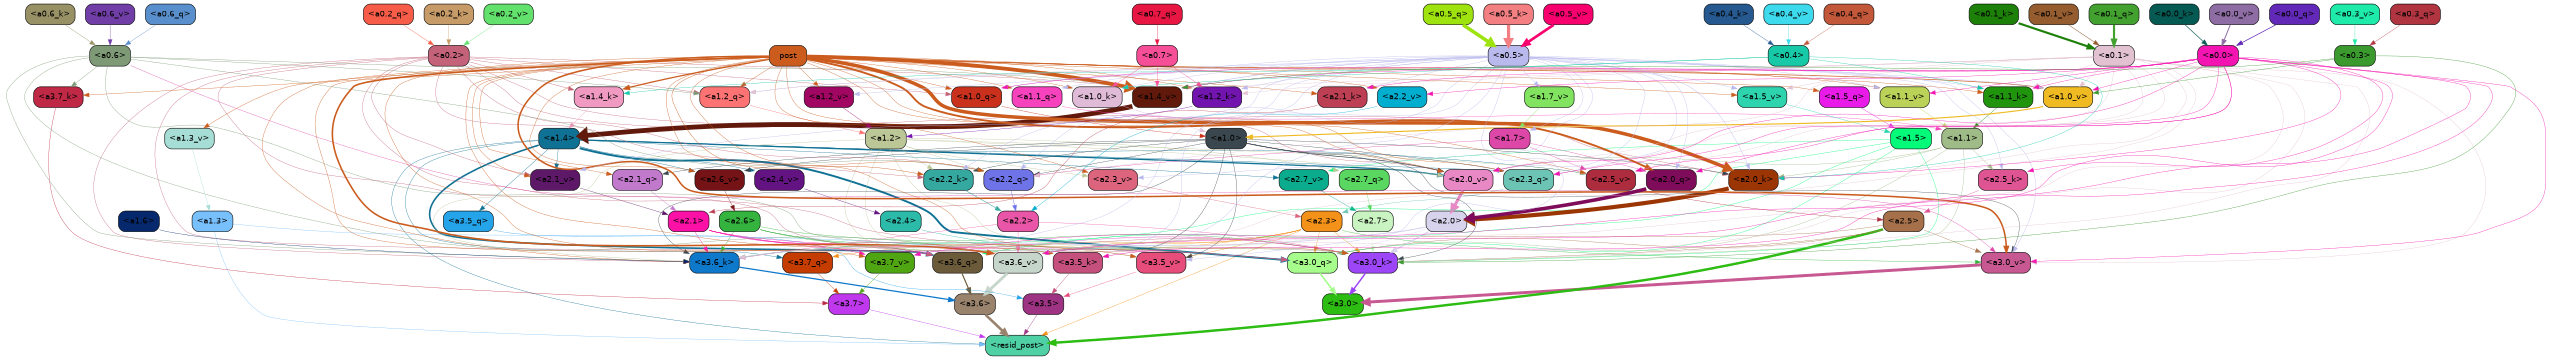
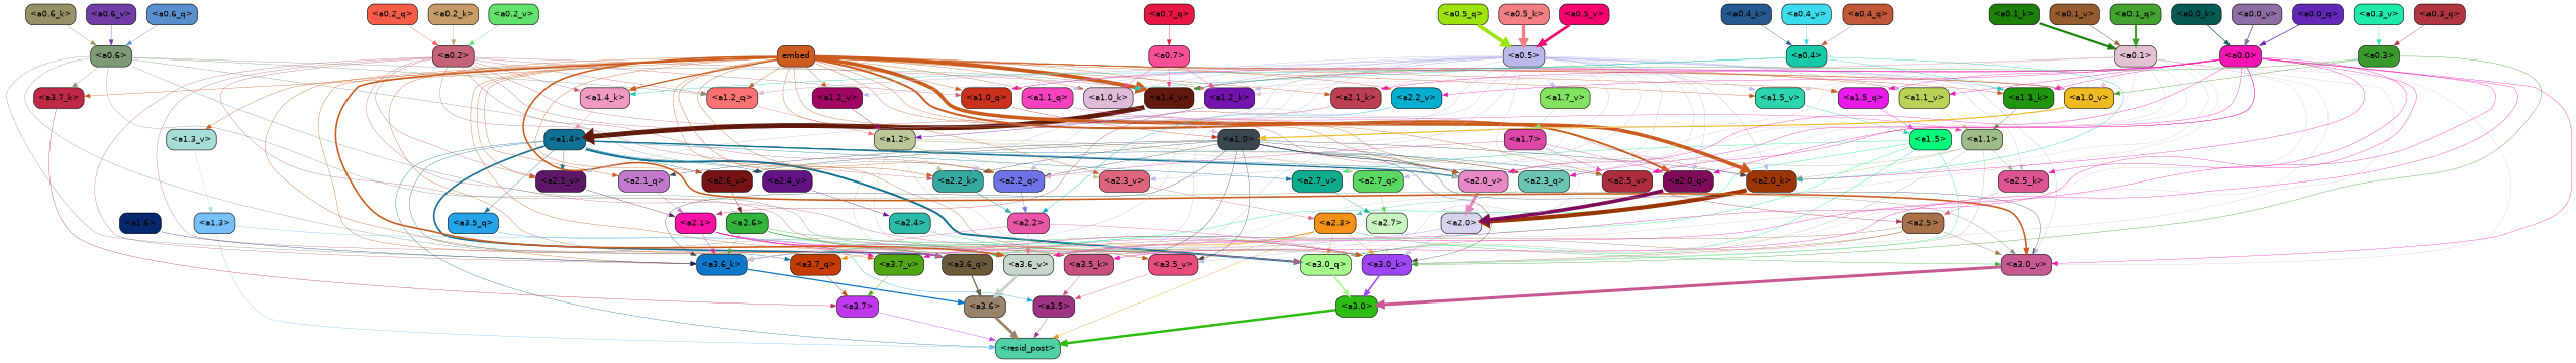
  strict digraph {
    splines=true
    node [color=black fontname=Helvetica shape=box style="filled, rounded"]
    edge [color="#cb5c1e" penwidth=0.6]
    "<a3.7>" [fillcolor="#c038ed"]
    "<resid_post>" [fillcolor="#4fd0a5"]
    "<a3.6>" [fillcolor="#9a836d"]
    "<a3.5>" [fillcolor="#9d3382"]
    "<a3.0>" [fillcolor="#2cbc12"]
    "<a2.3>" [fillcolor="#f39119"]
    "<a3.7_q>" [fillcolor="#c53c00"]
    "<a3.6_q>" [fillcolor="#6c5b3b"]
    "<a3.0_q>" [fillcolor="#a7fd8b"]
    "<a3.0_k>" [fillcolor="#9c46f8"]
    "<a3.6_v>" [fillcolor="#c7d6ca"]
    "<a3.5_v>" [fillcolor="#e74d7b"]
    "<a3.0_v>" [fillcolor="#c75891"]
    "<a1.4>" [fillcolor="#0f7194"]
    "<a3.5_q>" [fillcolor="#25a4e9"]
    "<a2.3_q>" [fillcolor="#6cc4b5"]
    "<a2.7_v>" [fillcolor="#0bab8d"]
    "<a2.6_v>" [fillcolor="#751317"]
    "<a2.5_v>" [fillcolor="#ad2d3f"]
    "<a2.4_v>" [fillcolor="#641383"]
    "<a2.1_v>" [fillcolor="#5d1867"]
    "<a2.0_v>" [fillcolor="#e888c4"]
    "<a2.7>" [fillcolor="#caf3c2"]
    "<a2.6>" [fillcolor="#34b33e"]
    "<a2.5>" [fillcolor="#a6714a"]
    "<a2.4>" [fillcolor="#2cbaa9"]
    "<a2.1>" [fillcolor="#fc11a6"]
    "<a2.0>" [fillcolor="#d7d3ec"]
    "<a3.6_k>" [fillcolor="#0e78cb"]
    "<a3.5_k>" [fillcolor="#c6507d"]
    "<a3.7_v>" [fillcolor="#4fa512"]
    "<a1.3>" [fillcolor="#78c0fc"]
    "<a3.7_k>" [fillcolor="#bf2946"]
    "<a1.5>" [fillcolor="#04fb7a"]
    "<a0.2>" [fillcolor="#c46279"]
    "<a2.2_q>" [fillcolor="#6f73e8"]
    "<a2.2_k>" [fillcolor="#35a89f"]
    "<a2.0_k>" [fillcolor="#9c3504"]
    "<a1.2_q>" [fillcolor="#fd7374"]
    "<a1.0_q>" [fillcolor="#c9311d"]
    "<a1.4_k>" [fillcolor="#f19ac1"]
    "<a1.4_v>" [fillcolor="#60190b"]
    "<a2.2>" [fillcolor="#ea56a7"]
    "<a1.2>" [fillcolor="#bcc798"]
    "<a1.0>" [fillcolor="#3b474e"]
    "<a2.3_v>" [fillcolor="#dc657d"]
    "<a2.7_q>" [fillcolor="#5ad760"]
    "<a2.1_q>" [fillcolor="#c179cc"]
    "<a1.1>" [fillcolor="#9fbb87"]
    "<a2.5_k>" [fillcolor="#df5493"]
    "<a0.6>" [fillcolor="#7d9975"]
-   embed [fillcolor="#cb5c1e" label=post]
+   embed [fillcolor="#cb5c1e"]
    "<a2.0_q>" [fillcolor="#7e0c5a"]
    "<a2.1_k>" [fillcolor="#bc3f53"]
    "<a2.2_v>" [fillcolor="#01aed0"]
    "<a1.5_q>" [fillcolor="#e91be8"]
    "<a1.1_q>" [fillcolor="#f642bd"]
    "<a1.2_k>" [fillcolor="#7115ae"]
    "<a1.1_k>" [fillcolor="#20940c"]
    "<a1.0_k>" [fillcolor="#dfbbd8"]
    "<a1.5_v>" [fillcolor="#2dd4ae"]
    "<a1.3_v>" [fillcolor="#a6ddd5"]
    "<a1.2_v>" [fillcolor="#a20663"]
    "<a1.1_v>" [fillcolor="#bad258"]
    "<a1.0_v>" [fillcolor="#efba22"]
    "<a1.6>" [fillcolor="#06296d"]
    "<a0.5>" [fillcolor="#bab9ed"]
    "<a1.7_v>" [fillcolor="#81e35f"]
    "<a1.7>" [fillcolor="#dc47a8"]
    "<a0.1>" [fillcolor="#e2c2d1"]
    "<a0.0>" [fillcolor="#f414b1"]
    "<a0.3>" [fillcolor="#3a9a2d"]
    "<a0.4>" [fillcolor="#18c9a7"]
    "<a0.7>" [fillcolor="#f74e98"]
    "<a0.7_q>" [fillcolor="#e71642"]
    "<a0.6_q>" [fillcolor="#598fcc"]
    "<a0.5_q>" [fillcolor="#9ee30e"]
    "<a0.4_q>" [fillcolor="#c25739"]
    "<a0.3_q>" [fillcolor="#b03540"]
    "<a0.2_q>" [fillcolor="#f65c48"]
    "<a0.1_q>" [fillcolor="#43a130"]
    "<a0.0_q>" [fillcolor="#6229b9"]
    "<a0.6_k>" [fillcolor="#989165"]
    "<a0.5_k>" [fillcolor="#f37f83"]
    "<a0.4_k>" [fillcolor="#26598f"]
    "<a0.2_k>" [fillcolor="#c79b67"]
    "<a0.1_k>" [fillcolor="#1d8009"]
    "<a0.0_k>" [fillcolor="#055a53"]
    "<a0.6_v>" [fillcolor="#703ea6"]
    "<a0.5_v>" [fillcolor="#f8016f"]
    "<a0.4_v>" [fillcolor="#3cdaec"]
    "<a0.3_v>" [fillcolor="#1eeaaa"]
    "<a0.2_v>" [fillcolor="#62e26c"]
    "<a0.1_v>" [fillcolor="#955c2f"]
    "<a0.0_v>" [fillcolor="#8e6da4"]
    "<a3.7>" -> "<resid_post>" [color="#c038ed" penwidth=0.6239100098609924]
    "<a3.6>" -> "<resid_post>" [color="#9a836d" penwidth=4.569062113761902]
    "<a3.5>" -> "<resid_post>" [color="#9d3382"]
-   "<a2.5>" -> "<resid_post>" [color="#2cbc12" penwidth=4.283544182777405]
+   "<a3.0>" -> "<resid_post>" [color="#2cbc12" penwidth=4.283544182777405]
    "<a2.3>" -> "<resid_post>" [color="#f39119"]
    "<a2.3>" -> "<a3.7_q>" [color="#f39119"]
    "<a2.3>" -> "<a3.6_q>" [color="#f39119"]
    "<a2.3>" -> "<a3.0_q>" [color="#f39119"]
    "<a2.3>" -> "<a3.0_k>" [color="#f39119"]
    "<a2.3>" -> "<a3.6_v>" [color="#f39119"]
    "<a2.3>" -> "<a3.5_v>" [color="#f39119"]
    "<a2.3>" -> "<a3.0_v>" [color="#34b33e"]
    "<a3.7_q>" -> "<a3.7>" [color="#c53c00"]
    "<a3.6_q>" -> "<a3.6>" [color="#6c5b3b" penwidth=2.0347584784030914]
    "<a3.0_q>" -> "<a3.0>" [color="#a7fd8b" penwidth=2.8635367155075073]
    "<a3.0_k>" -> "<a3.0>" [color="#9c46f8" penwidth=2.632905662059784]
    "<a3.6_v>" -> "<a3.6>" [color="#c7d6ca" penwidth=4.981305837631226]
    "<a3.5_v>" -> "<a3.5>" [color="#e74d7b"]
    "<a3.0_v>" -> "<a3.0>" [color="#c75891" penwidth=5.168330669403076]
    "<a1.4>" -> "<resid_post>" [color="#0f7194"]
    "<a1.4>" -> "<a3.7_q>" [color="#0f7194"]
    "<a1.4>" -> "<a3.6_q>" [color="#0f7194" penwidth=2.7934007048606873]
    "<a1.4>" -> "<a3.0_q>" [color="#0f7194" penwidth=3.340754985809326]
    "<a1.4>" -> "<a3.5_q>" [color="#0f7194"]
    "<a1.4>" -> "<a2.3_q>" [color="#0f7194"]
    "<a1.4>" -> "<a2.7_v>" [color="#0f7194"]
    "<a1.4>" -> "<a2.6_v>" [color="#0f7194"]
    "<a1.4>" -> "<a2.5_v>" [color="#0f7194"]
    "<a1.4>" -> "<a2.4_v>" [color="#0f7194"]
    "<a1.4>" -> "<a2.1_v>" [color="#0f7194"]
    "<a1.4>" -> "<a2.0_v>" [color="#0f7194" penwidth=2.268759250640869]
    "<a3.5_q>" -> "<a3.5>" [color="#25a4e9"]
    "<a2.3_q>" -> "<a2.3>" [color="#6cc4b5"]
    "<a2.7_v>" -> "<a2.7>" [color="#0bab8d"]
    "<a2.6_v>" -> "<a2.6>" [color="#751317"]
    "<a2.5_v>" -> "<a2.5>" [color="#ad2d3f"]
    "<a2.4_v>" -> "<a2.4>" [color="#641383"]
    "<a2.1_v>" -> "<a2.1>" [color="#5d1867"]
    "<a2.0_v>" -> "<a2.0>" [color="#e888c4" penwidth=5.231471925973892]
    "<a2.7>" -> "<a3.6_q>" [color="#caf3c2"]
    "<a2.7>" -> "<a3.0_q>" [color="#caf3c2"]
    "<a2.7>" -> "<a3.0_k>" [color="#caf3c2"]
    "<a2.6>" -> "<a3.6_q>" [color="#34b33e"]
    "<a2.6>" -> "<a3.0_q>" [color="#34b33e"]
    "<a2.6>" -> "<a3.0_k>" [color="#34b33e"]
    "<a2.6>" -> "<a3.6_k>" [color="#34b33e"]
    "<a2.6>" -> "<a3.5_k>" [color="#34b33e"]
    "<a2.5>" -> "<a3.0_q>" [color="#a6714a"]
    "<a2.5>" -> "<a3.0_k>" [color="#a6714a"]
    "<a2.5>" -> "<a3.6_v>" [color="#a6714a"]
    "<a2.5>" -> "<a3.0_v>" [color="#a6714a"]
    "<a2.4>" -> "<a3.0_q>" [color="#2cbaa9"]
    "<a2.1>" -> "<a3.6_q>" [color="#fc11a6"]
    "<a2.1>" -> "<a3.0_q>" [color="#fc11a6"]
    "<a2.1>" -> "<a3.0_k>" [color="#fc11a6"]
    "<a2.1>" -> "<a3.6_v>" [color="#fc11a6"]
    "<a2.1>" -> "<a3.6_k>" [color="#fc11a6"]
    "<a2.1>" -> "<a3.7_v>" [color="#fc11a6"]
    "<a2.0>" -> "<a3.6_q>" [color="#d7d3ec"]
    "<a2.0>" -> "<a3.0_q>" [color="#d7d3ec"]
    "<a2.0>" -> "<a3.0_k>" [color="#d7d3ec" penwidth=2.161143198609352]
    "<a2.0>" -> "<a3.6_k>" [color="#d7d3ec" penwidth=1.6382827460765839]
    "<a3.6_k>" -> "<a3.6>" [color="#0e78cb" penwidth=2.1760786175727844]
    "<a3.5_k>" -> "<a3.5>" [color="#c6507d"]
    "<a3.7_v>" -> "<a3.7>" [color="#4fa512"]
    "<a1.3>" -> "<resid_post>" [color="#78c0fc"]
    "<a1.3>" -> "<a3.6_v>" [color="#78c0fc"]
    "<a3.7_k>" -> "<a3.7>" [color="#bf2946"]
    "<a1.5>" -> "<a3.6_q>" [color="#04fb7a"]
    "<a1.5>" -> "<a3.0_q>" [color="#04fb7a"]
    "<a1.5>" -> "<a3.0_k>" [color="#04fb7a"]
    "<a1.5>" -> "<a2.7_v>" [color="#04fb7a"]
    "<a1.5>" -> "<a3.6_k>" [color="#04fb7a"]
    "<a0.2>" -> "<a3.6_q>" [color="#c46279"]
    "<a0.2>" -> "<a3.0_q>" [color="#c46279"]
    "<a0.2>" -> "<a3.0_k>" [color="#c46279"]
    "<a0.2>" -> "<a2.1_v>" [color="#c46279"]
    "<a0.2>" -> "<a2.0_v>" [color="#c46279"]
    "<a0.2>" -> "<a3.6_k>" [color="#c46279"]
    "<a0.2>" -> "<a2.2_q>" [color="#c46279"]
    "<a0.2>" -> "<a2.2_k>" [color="#c46279"]
    "<a0.2>" -> "<a2.0_k>" [color="#c46279"]
    "<a0.2>" -> "<a1.2_q>" [color="#c46279"]
    "<a0.2>" -> "<a1.0_q>" [color="#c46279"]
    "<a0.2>" -> "<a1.4_k>" [color="#c46279"]
    "<a0.2>" -> "<a1.4_v>" [color="#c46279"]
    "<a2.2_q>" -> "<a2.2>" [color="#6f73e8" penwidth=0.7553567886352539]
    "<a2.2_k>" -> "<a2.2>" [color="#35a89f" penwidth=0.8854708671569824]
    "<a2.0_k>" -> "<a2.0>" [color="#9c3504" penwidth=7.231504917144775]
    "<a1.2_q>" -> "<a1.2>" [color="#fd7374"]
    "<a1.0_q>" -> "<a1.0>" [color="#c9311d"]
    "<a1.4_k>" -> "<a1.4>" [color="#f19ac1"]
    "<a1.4_v>" -> "<a1.4>" [color="#60190b" penwidth=8.36684274673462]
    "<a2.2>" -> "<a3.0_k>" [color="#ea56a7"]
    "<a2.2>" -> "<a3.6_v>" [color="#ea56a7"]
    "<a2.2>" -> "<a3.6_k>" [color="#ea56a7"]
    "<a1.2>" -> "<a3.0_k>" [color="#bcc798"]
    "<a1.2>" -> "<a3.5_v>" [color="#bcc798"]
    "<a1.2>" -> "<a2.5_v>" [color="#bcc798"]
    "<a1.2>" -> "<a2.0_v>" [color="#bcc798"]
-   "<a1.2>" -> "<a3.6_k>" [color="#bcc798"]
    "<a1.2>" -> "<a3.5_k>" [color="#bcc798"]
    "<a1.2>" -> "<a2.2_q>" [color="#bcc798"]
    "<a1.2>" -> "<a2.2_k>" [color="#bcc798"]
    "<a1.2>" -> "<a2.3_v>" [color="#bcc798"]
    "<a1.2>" -> "<a2.7_q>" [color="#bcc798"]
    "<a1.0>" -> "<a3.0_k>" [color="#3b474e"]
    "<a1.0>" -> "<a3.6_v>" [color="#3b474e"]
    "<a1.0>" -> "<a3.5_v>" [color="#3b474e"]
    "<a1.0>" -> "<a3.0_v>" [color="#3b474e"]
    "<a1.0>" -> "<a2.3_q>" [color="#3b474e"]
    "<a1.0>" -> "<a2.6_v>" [color="#3b474e"]
    "<a1.0>" -> "<a2.0_v>" [color="#3b474e" penwidth=1.2213096618652344]
    "<a1.0>" -> "<a3.6_k>" [color="#3b474e"]
    "<a1.0>" -> "<a2.2_q>" [color="#3b474e"]
    "<a1.0>" -> "<a2.2_k>" [color="#3b474e"]
    "<a1.0>" -> "<a2.0_k>" [color="#3b474e"]
    "<a1.0>" -> "<a2.1_q>" [color="#3b474e"]
    "<a2.3_v>" -> "<a2.3>" [color="#dc657d"]
    "<a2.7_q>" -> "<a2.7>" [color="#5ad760"]
    "<a2.1_q>" -> "<a2.1>" [color="#c179cc"]
    "<a1.1>" -> "<a3.0_q>" [color="#9fbb87"]
    "<a1.1>" -> "<a3.0_k>" [color="#9fbb87"]
    "<a1.1>" -> "<a2.0_v>" [color="#9fbb87"]
    "<a1.1>" -> "<a2.0_k>" [color="#9fbb87"]
    "<a1.1>" -> "<a2.5_k>" [color="#9fbb87"]
    "<a2.5_k>" -> "<a2.5>" [color="#df5493"]
    "<a0.6>" -> "<a3.0_k>" [color="#7d9975"]
    "<a0.6>" -> "<a3.6_v>" [color="#7d9975"]
-   "<a0.6>" -> "<a3.0_v>" [color="#dc47a8"]
+   "<a0.6>" -> "<a3.0_v>" [color="#7d9975"]
    "<a0.6>" -> "<a3.6_k>" [color="#7d9975"]
    "<a0.6>" -> "<a3.7_k>" [color="#7d9975"]
    "<a0.6>" -> "<a2.2_q>" [color="#7d9975"]
    "<a0.6>" -> "<a1.2_q>" [color="#7d9975"]
    "<a0.6>" -> "<a1.4_v>" [color="#7d9975"]
    embed -> "<a3.0_k>"
    embed -> "<a3.6_v>" [penwidth=2.7825746536254883]
    embed -> "<a3.5_v>"
    embed -> "<a3.0_v>" [penwidth=2.6950180530548096]
    embed -> "<a2.3_q>"
    embed -> "<a2.6_v>"
    embed -> "<a2.5_v>"
    embed -> "<a2.1_v>"
    embed -> "<a2.0_v>"
    embed -> "<a3.6_k>"
    embed -> "<a3.5_k>"
    embed -> "<a3.7_v>"
    embed -> "<a3.7_k>"
    embed -> "<a2.2_q>"
    embed -> "<a2.2_k>" [penwidth=0.6698317527770996]
    embed -> "<a2.0_k>" [penwidth=6.12570995092392]
    embed -> "<a1.2_q>" [penwidth=0.6087074279785156]
    embed -> "<a1.0_q>"
    embed -> "<a1.4_k>" [penwidth=2.1858973503112793]
    embed -> "<a1.4_v>" [penwidth=6.590077131986618]
    embed -> "<a2.3_v>"
    embed -> "<a2.1_q>"
    embed -> "<a2.0_q>" [penwidth=3.305941343307495]
    embed -> "<a2.1_k>"
    embed -> "<a2.2_v>"
    embed -> "<a1.5_q>"
    embed -> "<a1.1_q>"
    embed -> "<a1.2_k>"
    embed -> "<a1.1_k>"
    embed -> "<a1.0_k>"
    embed -> "<a1.5_v>"
    embed -> "<a1.3_v>"
    embed -> "<a1.2_v>"
    embed -> "<a1.1_v>"
    embed -> "<a1.0_v>" [penwidth=1.2076449394226074]
    "<a2.0_q>" -> "<a2.0>" [color="#7e0c5a" penwidth=6.256794691085815]
    "<a2.1_k>" -> "<a2.1>" [color="#bc3f53"]
    "<a2.2_v>" -> "<a2.2>" [color="#01aed0"]
    "<a1.5_q>" -> "<a1.5>" [color="#e91be8"]
    "<a1.1_q>" -> "<a1.1>" [color="#f642bd"]
    "<a1.2_k>" -> "<a1.2>" [color="#7115ae"]
    "<a1.1_k>" -> "<a1.1>" [color="#20940c"]
    "<a1.0_k>" -> "<a1.0>" [color="#dfbbd8"]
    "<a1.5_v>" -> "<a1.5>" [color="#2dd4ae"]
    "<a1.3_v>" -> "<a1.3>" [color="#a6ddd5"]
    "<a1.2_v>" -> "<a1.2>" [color="#a20663"]
    "<a1.1_v>" -> "<a1.1>" [color="#bad258"]
    "<a1.0_v>" -> "<a1.0>" [color="#efba22" penwidth=1.9665732383728027]
    "<a1.6>" -> "<a3.6_k>" [color="#06296d"]
    "<a0.5>" -> "<a3.6_v>" [color="#bab9ed"]
    "<a0.5>" -> "<a3.5_v>" [color="#bab9ed"]
    "<a0.5>" -> "<a3.0_v>" [color="#bab9ed"]
    "<a0.5>" -> "<a2.3_q>" [color="#bab9ed"]
    "<a0.5>" -> "<a2.1_v>" [color="#bab9ed"]
    "<a0.5>" -> "<a2.0_v>" [color="#bab9ed"]
    "<a0.5>" -> "<a3.6_k>" [color="#bab9ed"]
    "<a0.5>" -> "<a3.7_v>" [color="#bab9ed"]
    "<a0.5>" -> "<a2.2_q>" [color="#bab9ed"]
    "<a0.5>" -> "<a2.2_k>" [color="#bab9ed"]
    "<a0.5>" -> "<a2.0_k>" [color="#bab9ed" penwidth=0.6900839805603027]
    "<a0.5>" -> "<a1.2_q>" [color="#bab9ed"]
    "<a0.5>" -> "<a1.0_q>" [color="#bab9ed"]
    "<a0.5>" -> "<a1.4_v>" [color="#bab9ed" penwidth=0.9985027313232422]
    "<a0.5>" -> "<a2.3_v>" [color="#bab9ed"]
-   "<a0.5>" -> "<a1.7>" [color="#bab9ed"]
+   "<a0.5>" -> "<a2.7_q>" [color="#bab9ed"]
    "<a0.5>" -> "<a2.5_k>" [color="#bab9ed"]
    "<a0.5>" -> "<a2.0_q>" [color="#bab9ed"]
    "<a0.5>" -> "<a2.1_k>" [color="#bab9ed"]
    "<a0.5>" -> "<a1.1_q>" [color="#bab9ed"]
    "<a0.5>" -> "<a1.2_k>" [color="#bab9ed"]
    "<a0.5>" -> "<a1.1_k>" [color="#bab9ed"]
    "<a0.5>" -> "<a1.0_k>" [color="#bab9ed"]
    "<a0.5>" -> "<a1.5_v>" [color="#bab9ed"]
    "<a0.5>" -> "<a1.2_v>" [color="#bab9ed"]
    "<a0.5>" -> "<a1.1_v>" [color="#bab9ed"]
    "<a0.5>" -> "<a1.0_v>" [color="#bab9ed"]
    "<a0.5>" -> "<a1.7_v>" [color="#bab9ed"]
    "<a1.7_v>" -> "<a1.7>" [color="#81e35f"]
    "<a1.7>" -> "<a2.5_v>" [color="#dc47a8"]
    "<a1.7>" -> "<a2.2_q>" [color="#dc47a8"]
    "<a1.7>" -> "<a2.0_q>" [color="#dc47a8"]
    "<a0.1>" -> "<a3.0_k>" [color="#e2c2d1"]
    "<a0.1>" -> "<a3.6_v>" [color="#e2c2d1"]
    "<a0.1>" -> "<a3.0_v>" [color="#e2c2d1"]
    "<a0.1>" -> "<a2.3_q>" [color="#e2c2d1"]
    "<a0.1>" -> "<a2.5_v>" [color="#e2c2d1"]
    "<a0.1>" -> "<a2.0_v>" [color="#e2c2d1"]
    "<a0.1>" -> "<a3.6_k>" [color="#e2c2d1"]
    "<a0.1>" -> "<a3.5_k>" [color="#e2c2d1"]
    "<a0.1>" -> "<a2.2_q>" [color="#e2c2d1"]
    "<a0.1>" -> "<a2.0_k>" [color="#e2c2d1"]
    "<a0.1>" -> "<a1.2_q>" [color="#e2c2d1" penwidth=0.6218185424804688]
    "<a0.1>" -> "<a1.4_v>" [color="#e2c2d1"]
    "<a0.1>" -> "<a1.2_k>" [color="#e2c2d1"]
    "<a0.1>" -> "<a1.1_k>" [color="#e2c2d1"]
    "<a0.1>" -> "<a1.5_v>" [color="#e2c2d1"]
    "<a0.1>" -> "<a1.0_v>" [color="#e2c2d1"]
    "<a0.0>" -> "<a3.6_v>" [color="#f414b1"]
    "<a0.0>" -> "<a3.0_v>" [color="#f414b1"]
    "<a0.0>" -> "<a2.3_q>" [color="#f414b1"]
    "<a0.0>" -> "<a2.5_v>" [color="#f414b1"]
    "<a0.0>" -> "<a2.0_v>" [color="#f414b1"]
    "<a0.0>" -> "<a3.5_k>" [color="#f414b1"]
    "<a0.0>" -> "<a3.7_v>" [color="#f414b1"]
    "<a0.0>" -> "<a2.0_k>" [color="#f414b1"]
    "<a0.0>" -> "<a1.0_q>" [color="#f414b1"]
    "<a0.0>" -> "<a1.4_v>" [color="#f414b1"]
    "<a0.0>" -> "<a2.5_k>" [color="#f414b1"]
    "<a0.0>" -> "<a2.0_q>" [color="#f414b1"]
    "<a0.0>" -> "<a2.1_k>" [color="#f414b1"]
    "<a0.0>" -> "<a2.2_v>" [color="#f414b1"]
-   "<a0.0>" -> "<a1.0_v>" [color="#f414b1"]
+   "<a0.0>" -> "<a1.5_q>" [color="#f414b1"]
    "<a0.0>" -> "<a1.1_k>" [color="#f414b1"]
    "<a0.0>" -> "<a1.1_v>" [color="#f414b1"]
    "<a0.3>" -> "<a3.0_k>" [color="#3a9a2d"]
    "<a0.3>" -> "<a1.4_v>" [color="#3a9a2d"]
    "<a0.3>" -> "<a1.0_v>" [color="#3a9a2d"]
    "<a0.4>" -> "<a2.0_k>" [color="#18c9a7"]
    "<a0.4>" -> "<a1.4_k>" [color="#18c9a7"]
    "<a0.4>" -> "<a1.1_k>" [color="#18c9a7"]
    "<a0.4>" -> "<a1.0_k>" [color="#18c9a7"]
    "<a0.7>" -> "<a1.4_v>" [color="#f74e98"]
    "<a0.7>" -> "<a1.2_k>" [color="#f74e98"]
    "<a0.7>" -> "<a1.0_k>" [color="#f74e98"]
    "<a0.7_q>" -> "<a0.7>" [color="#e71642"]
    "<a0.6_q>" -> "<a0.6>" [color="#598fcc"]
    "<a0.5_q>" -> "<a0.5>" [color="#9ee30e" penwidth=6.156635046005249]
    "<a0.4_q>" -> "<a0.4>" [color="#c25739"]
    "<a0.3_q>" -> "<a0.3>" [color="#b03540"]
    "<a0.2_q>" -> "<a0.2>" [color="#f65c48"]
    "<a0.1_q>" -> "<a0.1>" [color="#43a130" penwidth=3.795884132385254]
    "<a0.0_q>" -> "<a0.0>" [color="#6229b9" penwidth=1.2393803596496582]
    "<a0.6_k>" -> "<a0.6>" [color="#989165"]
    "<a0.5_k>" -> "<a0.5>" [color="#f37f83" penwidth=5.603226900100708]
    "<a0.4_k>" -> "<a0.4>" [color="#26598f"]
    "<a0.2_k>" -> "<a0.2>" [color="#c79b67"]
    "<a0.1_k>" -> "<a0.1>" [color="#1d8009" penwidth=3.7429747581481934]
    "<a0.0_k>" -> "<a0.0>" [color="#055a53" penwidth=1.106727123260498]
    "<a0.6_v>" -> "<a0.6>" [color="#703ea6"]
    "<a0.5_v>" -> "<a0.5>" [color="#f8016f" penwidth=4.667354106903076]
    "<a0.4_v>" -> "<a0.4>" [color="#3cdaec"]
    "<a0.3_v>" -> "<a0.3>" [color="#1eeaaa"]
    "<a0.2_v>" -> "<a0.2>" [color="#62e26c"]
    "<a0.1_v>" -> "<a0.1>" [color="#955c2f" penwidth=0.8298110961914062]
    "<a0.0_v>" -> "<a0.0>" [color="#8e6da4" penwidth=1.7084956169128418]
  }
